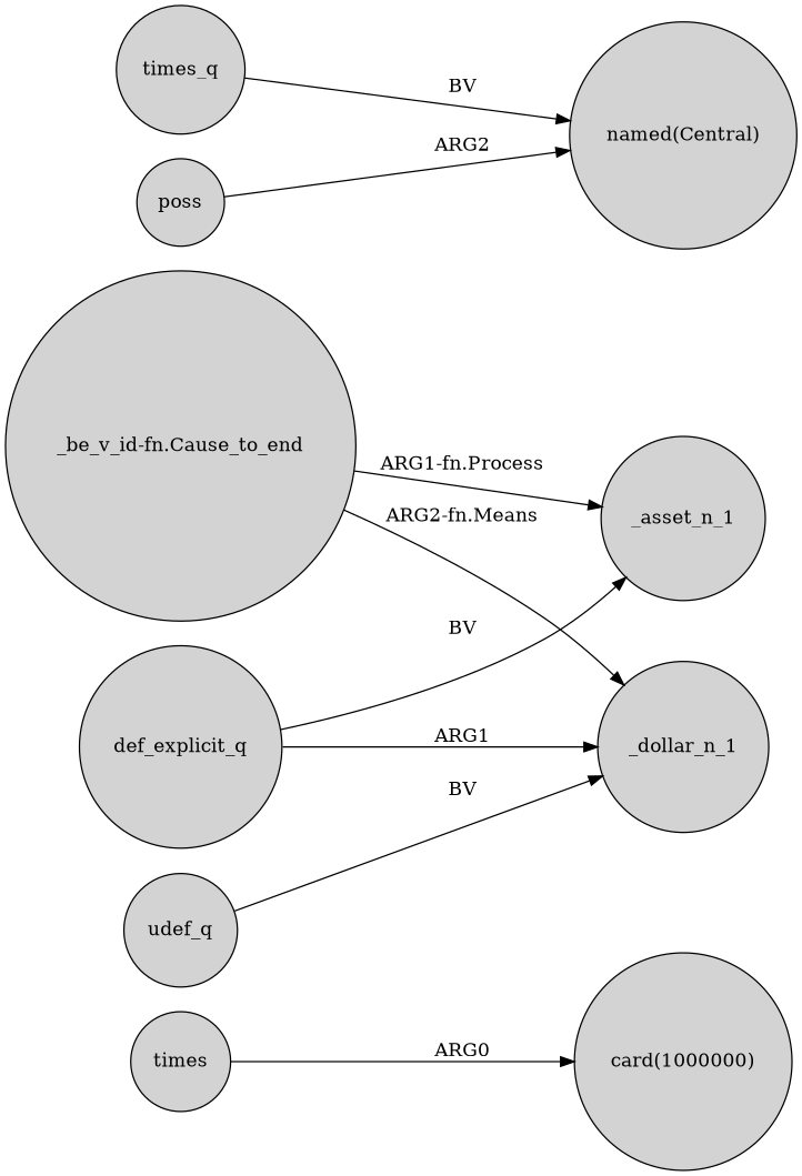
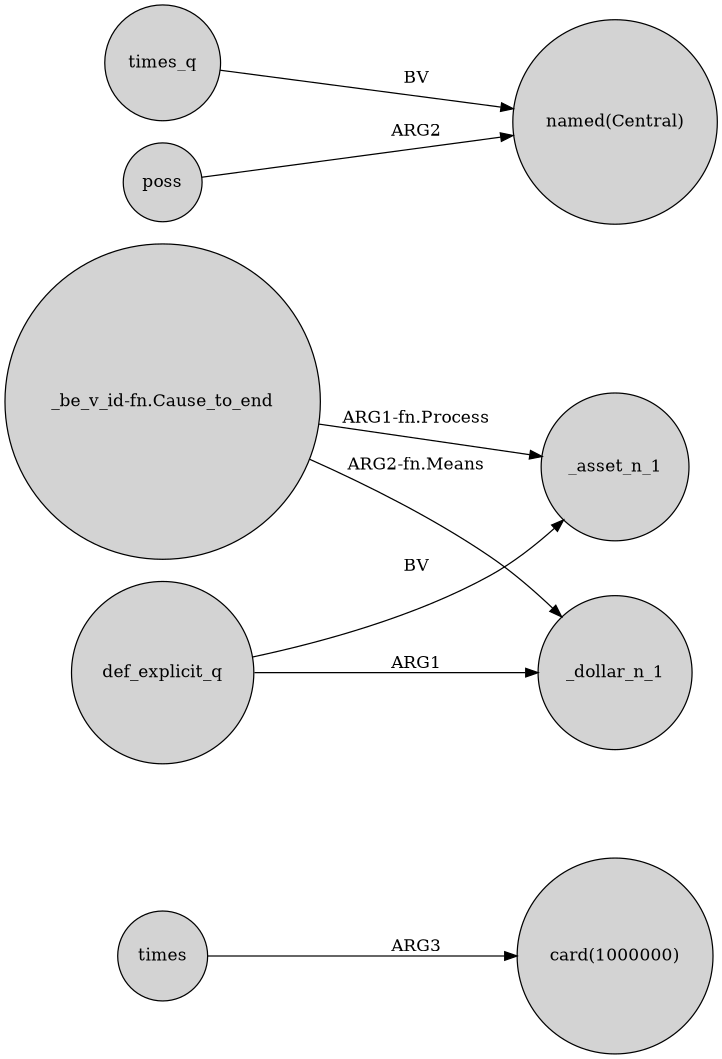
  digraph {
    rankdir=LR
    node [shape=circle style=filled]
    times
    "card(1000000)"
    "_be_v_id-fn.Cause_to_end"
    _dollar_n_1
    _asset_n_1
    n6 [label=times_q]
    "named(Central)"
-   udef_q
    poss
    def_explicit_q
-   times -> "card(1000000)" [label=ARG0]
+   times -> "card(1000000)" [label=ARG3]
    "_be_v_id-fn.Cause_to_end" -> _dollar_n_1 [label="ARG2-fn.Means"]
    "_be_v_id-fn.Cause_to_end" -> _asset_n_1 [label="ARG1-fn.Process"]
    n6 -> "named(Central)" [label=BV]
-   udef_q -> _dollar_n_1 [label=BV]
    poss -> "named(Central)" [label=ARG2]
    def_explicit_q -> _dollar_n_1 [label=ARG1]
    def_explicit_q -> _asset_n_1 [label=BV]
  }
